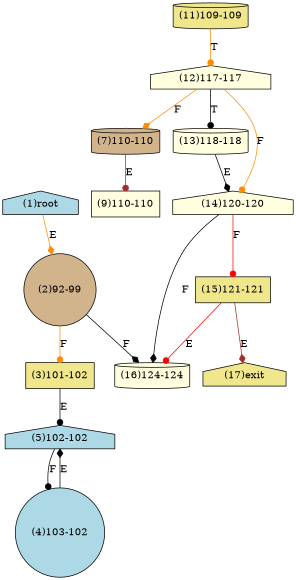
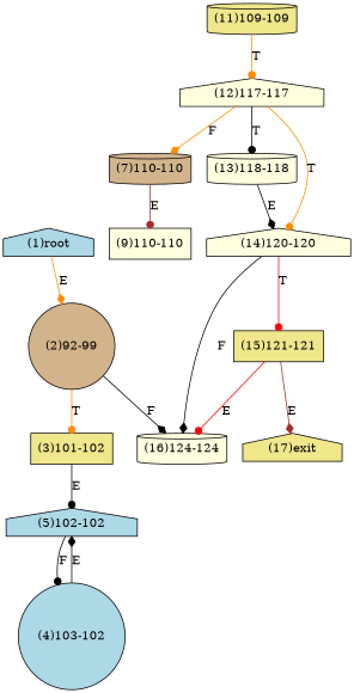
  digraph {
    node [fillcolor=lightyellow shape=house style=filled]
    edge [arrowhead=dot color=black]
    n1 [fillcolor=lightblue label="(1)root"]
    n2 [fillcolor=tan label="(2)92-99" shape=circle]
    n3 [fillcolor=khaki label="(3)101-102" shape=box]
    n4 [label="(16)124-124" shape=cylinder]
    n5 [fillcolor=lightblue label="(5)102-102"]
    n6 [fillcolor=lightblue label="(4)103-102" shape=circle]
    n7 [fillcolor=khaki label="(11)109-109" shape=cylinder]
    n8 [label="(12)117-117"]
    n9 [fillcolor=tan label="(7)110-110" shape=cylinder]
    n10 [label="(9)110-110" shape=box]
    n11 [label="(13)118-118" shape=cylinder]
    n12 [label="(14)120-120"]
    n13 [fillcolor=khaki label="(15)121-121" shape=box]
    n14 [fillcolor=khaki label="(17)exit"]
    n1 -> n2 [arrowhead=diamond color=darkorange label=E]
-   n2 -> n3 [color=darkorange label=F]
+   n2 -> n3 [color=darkorange label=T]
    n2 -> n4 [arrowhead=diamond label=F]
    n3 -> n5 [label=E]
    n5 -> n6 [label=F]
    n6 -> n5 [arrowhead=diamond label=E]
    n7 -> n8 [color=darkorange label=T]
    n8 -> n9 [arrowhead=diamond color=darkorange label=F]
    n8 -> n11 [label=T]
-   n8 -> n12 [color=darkorange label=F]
+   n8 -> n12 [color=darkorange label=T]
    n9 -> n10 [color=brown label=E]
    n11 -> n12 [arrowhead=diamond label=E]
    n12 -> n4 [arrowhead=diamond label=F]
-   n12 -> n13 [color=red label=F]
+   n12 -> n13 [color=red label=T]
    n13 -> n4 [color=red label=E]
    n13 -> n14 [arrowhead=diamond color=brown label=E]
  }
